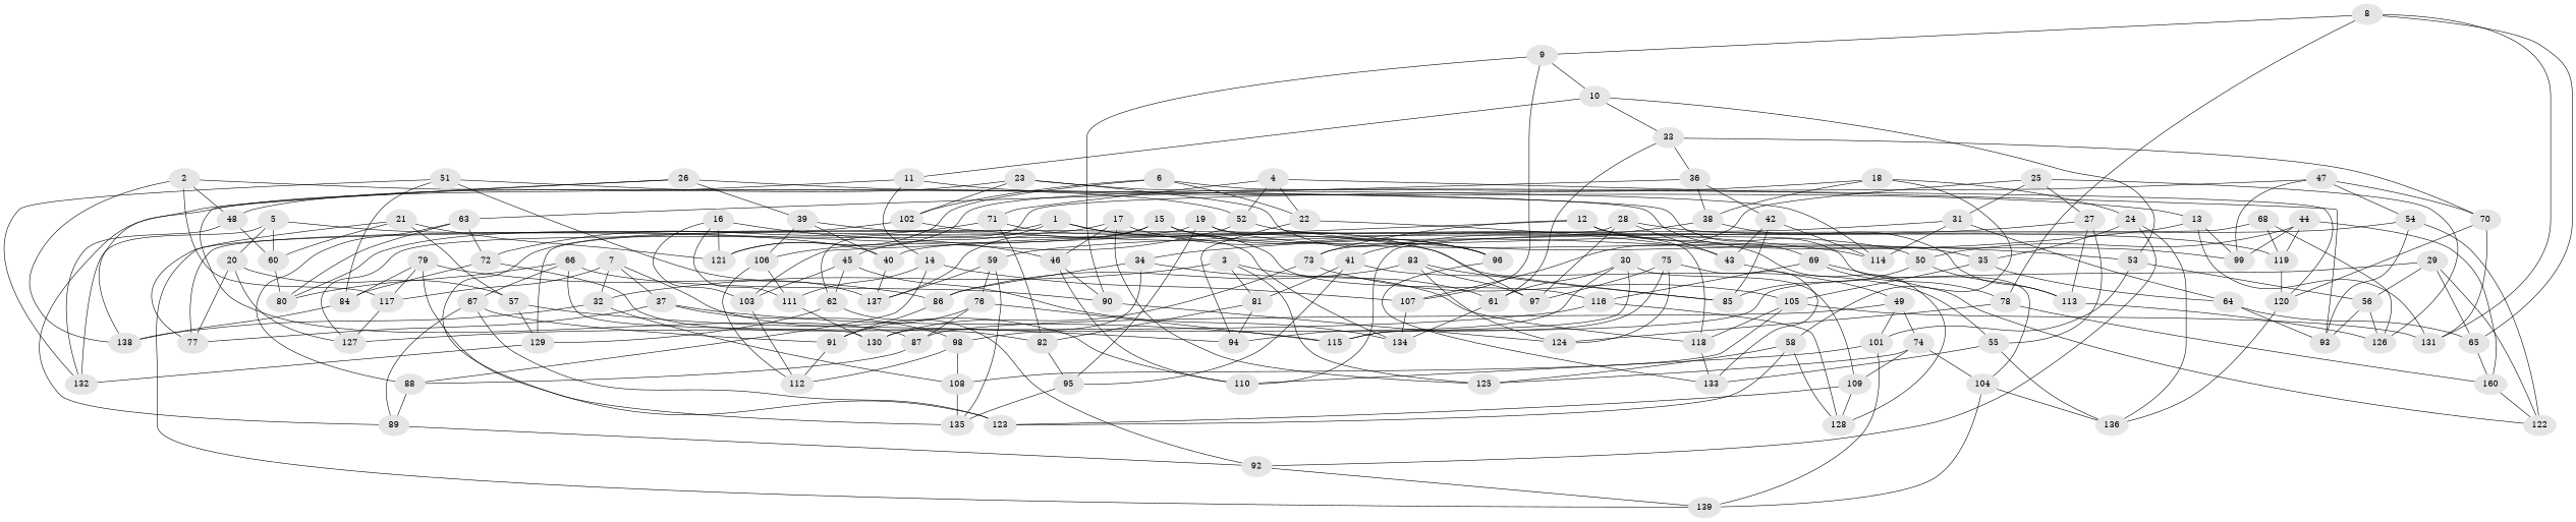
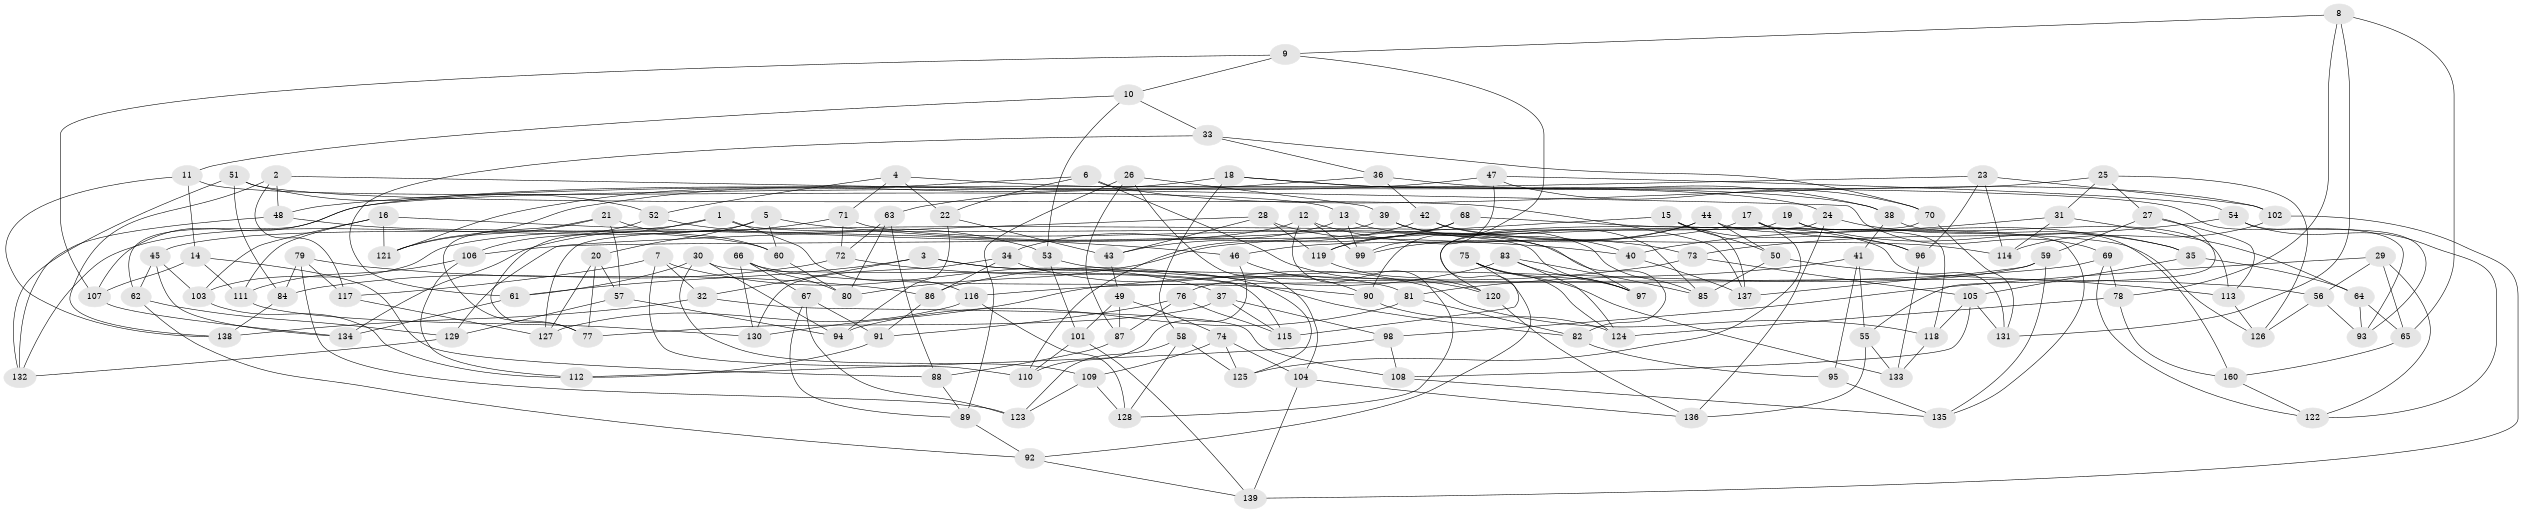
  graph {
    node [color=gray90 style=filled]
    1
    45
    77
    97
    116
    103
    62
    134
    128
    127
    2
    48
    69
    117
    138
    60
    132
    78
    122
    3
    32
    61
    81
    125
    108
    94
    82
    4
    22
    52
    71
    93
    43
    53
    106
    72
    5
    20
    40
    57
    137
    80
    6
    102
    120
    121
    114
    139
    136
    7
    37
    110
    98
    115
    8
    9
    65
    131
    10
    90
    107
    n62 [label=160]
    124
    11
    33
    13
    14
    36
    70
    56
    101
    99
    34
    88
    111
    12
    73
    130
    105
    112
    118
    86
    89
    15
    50
    96
    113
    85
    133
    16
    46
    17
    135
    18
    24
    38
    58
    35
    92
    41
    123
    19
    95
    64
    129
    21
    49
    23
    25
    27
    31
    126
    55
    59
    26
    39
    87
    104
    76
    28
    119
    29
    30
    109
    42
    63
    91
    74
    44
    47
    54
    51
    84
    66
    67
    68
    75
    79
    83
    1 -- 45
    1 -- 77
    1 -- 97
    1 -- 116
    45 -- 103
    45 -- 62
    45 -- 134
    116 -- 128
    116 -- 127
    103 -- 112
    62 -- 92
    62 -- 129
    2 -- 48
    2 -- 69
    2 -- 117
    2 -- 138
    48 -- 60
    48 -- 132
    69 -- 116
    69 -- 78
    69 -- 122
    117 -- 127
    60 -- 80
    78 -- n62
    78 -- 124
    3 -- 32
    3 -- 61
    3 -- 81
    3 -- 125
    32 -- 138
    32 -- 108
    61 -- 134
    81 -- 94
    81 -- 82
    108 -- 135
    82 -- 95
    4 -- 22
    4 -- 52
    4 -- 71
    4 -- 93
    22 -- 94
    22 -- 43
    52 -- 53
    52 -- 106
    71 -- 134
    71 -- 82
    71 -- 72
    43 -- 49
    53 -- 56
    53 -- 101
    106 -- 111
    106 -- 112
    72 -- 82
    72 -- 84
    5 -- 60
    5 -- 132
    5 -- 20
    5 -- 40
    20 -- 77
    20 -- 127
    20 -- 57
    40 -- 137
    57 -- 94
    57 -- 129
    6 -- 22
    6 -- 102
    6 -- 120
    6 -- 121
    102 -- 114
    102 -- 139
    120 -- 136
    7 -- 117
    7 -- 32
    7 -- 37
    7 -- 110
    37 -- 77
    37 -- 98
    37 -- 115
    98 -- 108
    98 -- 112
    8 -- 78
    8 -- 9
    8 -- 65
    8 -- 131
    9 -- 10
    9 -- 90
    9 -- 107
    65 -- n62
    10 -- 53
    10 -- 11
    10 -- 33
    90 -- 124
    107 -- 134
    n62 -- 122
    11 -- 138
    11 -- 13
    11 -- 14
    33 -- 61
    33 -- 36
    33 -- 70
    13 -- 131
    13 -- 99
    13 -- 34
    14 -- 107
    14 -- 88
    14 -- 111
    36 -- 38
    36 -- 42
    36 -- 63
    70 -- 120
    70 -- 131
    56 -- 93
    56 -- 126
    101 -- 139
    101 -- 110
    34 -- 130
    34 -- 118
    34 -- 86
    88 -- 89
    111 -- 130
    12 -- 103
    12 -- 128
    12 -- 99
    12 -- 73
    73 -- 130
    73 -- 105
    105 -- 108
    105 -- 131
    105 -- 118
    118 -- 133
    86 -- 91
    89 -- 92
    15 -- 137
    15 -- 80
    15 -- 50
    15 -- 96
    50 -- 113
    50 -- 85
    96 -- 133
    113 -- 126
    16 -- 103
    16 -- 121
    16 -- 111
    16 -- 46
    46 -- 110
    46 -- 90
    17 -- 125
    17 -- 96
    17 -- 46
    17 -- 135
    18 -- 121
    18 -- 24
    18 -- 38
    18 -- 58
    24 -- 136
    24 -- 35
    24 -- 92
    38 -- 113
    38 -- 41
    58 -- 128
    58 -- 125
    58 -- 123
    35 -- 105
    35 -- 64
    92 -- 139
    41 -- 81
    41 -- 95
    41 -- 55
    19 -- 127
    19 -- 118
    19 -- 35
-   19 -- 95
    95 -- 135
    64 -- 93
    64 -- 65
    129 -- 132
    21 -- 77
    21 -- 60
    21 -- 57
    21 -- 121
    49 -- 101
    49 -- 87
    49 -- 74
    23 -- 48
    23 -- 102
    23 -- 114
    23 -- 96
    25 -- 107
    25 -- 27
    25 -- 31
    25 -- 126
    27 -- 113
    27 -- 55
    27 -- 59
    31 -- 40
    31 -- 114
    31 -- 64
    55 -- 136
    55 -- 133
    59 -- 137
    59 -- 135
    59 -- 76
    26 -- 89
    26 -- 39
    26 -- 87
    26 -- 104
    39 -- 106
    39 -- 40
    39 -- 85
    87 -- 88
    104 -- 139
    104 -- 136
    76 -- 115
    76 -- 87
    76 -- 91
    28 -- 97
    28 -- 43
    28 -- 129
    28 -- 119
    119 -- 120
    29 -- 122
    29 -- 98
    29 -- 65
    29 -- 56
    30 -- 61
    30 -- 94
    30 -- 115
    30 -- 109
    109 -- 128
    109 -- 123
    42 -- 43
    42 -- 114
    42 -- 85
    63 -- 72
    63 -- 80
    63 -- 88
    91 -- 112
    74 -- 125
    74 -- 104
    74 -- 109
    44 -- n62
    44 -- 99
    44 -- 50
    44 -- 119
    47 -- 62
    47 -- 70
    47 -- 99
    47 -- 54
    54 -- 122
    54 -- 93
    54 -- 73
    51 -- 132
    51 -- 52
    51 -- 137
    51 -- 84
    84 -- 138
    66 -- 80
    66 -- 90
    66 -- 130
    66 -- 67
    67 -- 89
    67 -- 123
    67 -- 91
    68 -- 110
    68 -- 126
    68 -- 119
    75 -- 97
    75 -- 115
    75 -- 124
    75 -- 133
    79 -- 117
    79 -- 86
    79 -- 123
    79 -- 84
    83 -- 97
    83 -- 124
    83 -- 86
    83 -- 85
  }
